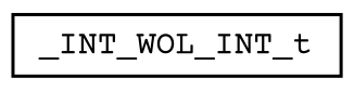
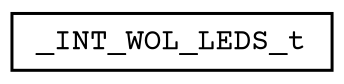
  digraph {
    rankdir=LR
    fontname="Courier Prime"
-   n1 [color=black fillcolor=white fontname="Courier Prime" fontsize=10 height=0.2 label=_INT_WOL_INT_t shape=record style=filled width=0.4]
+   n1 [color=black fillcolor=white fontname="Courier Prime" fontsize=10 height=0.2 label=_INT_WOL_LEDS_t shape=record style=filled width=0.4]
  }
